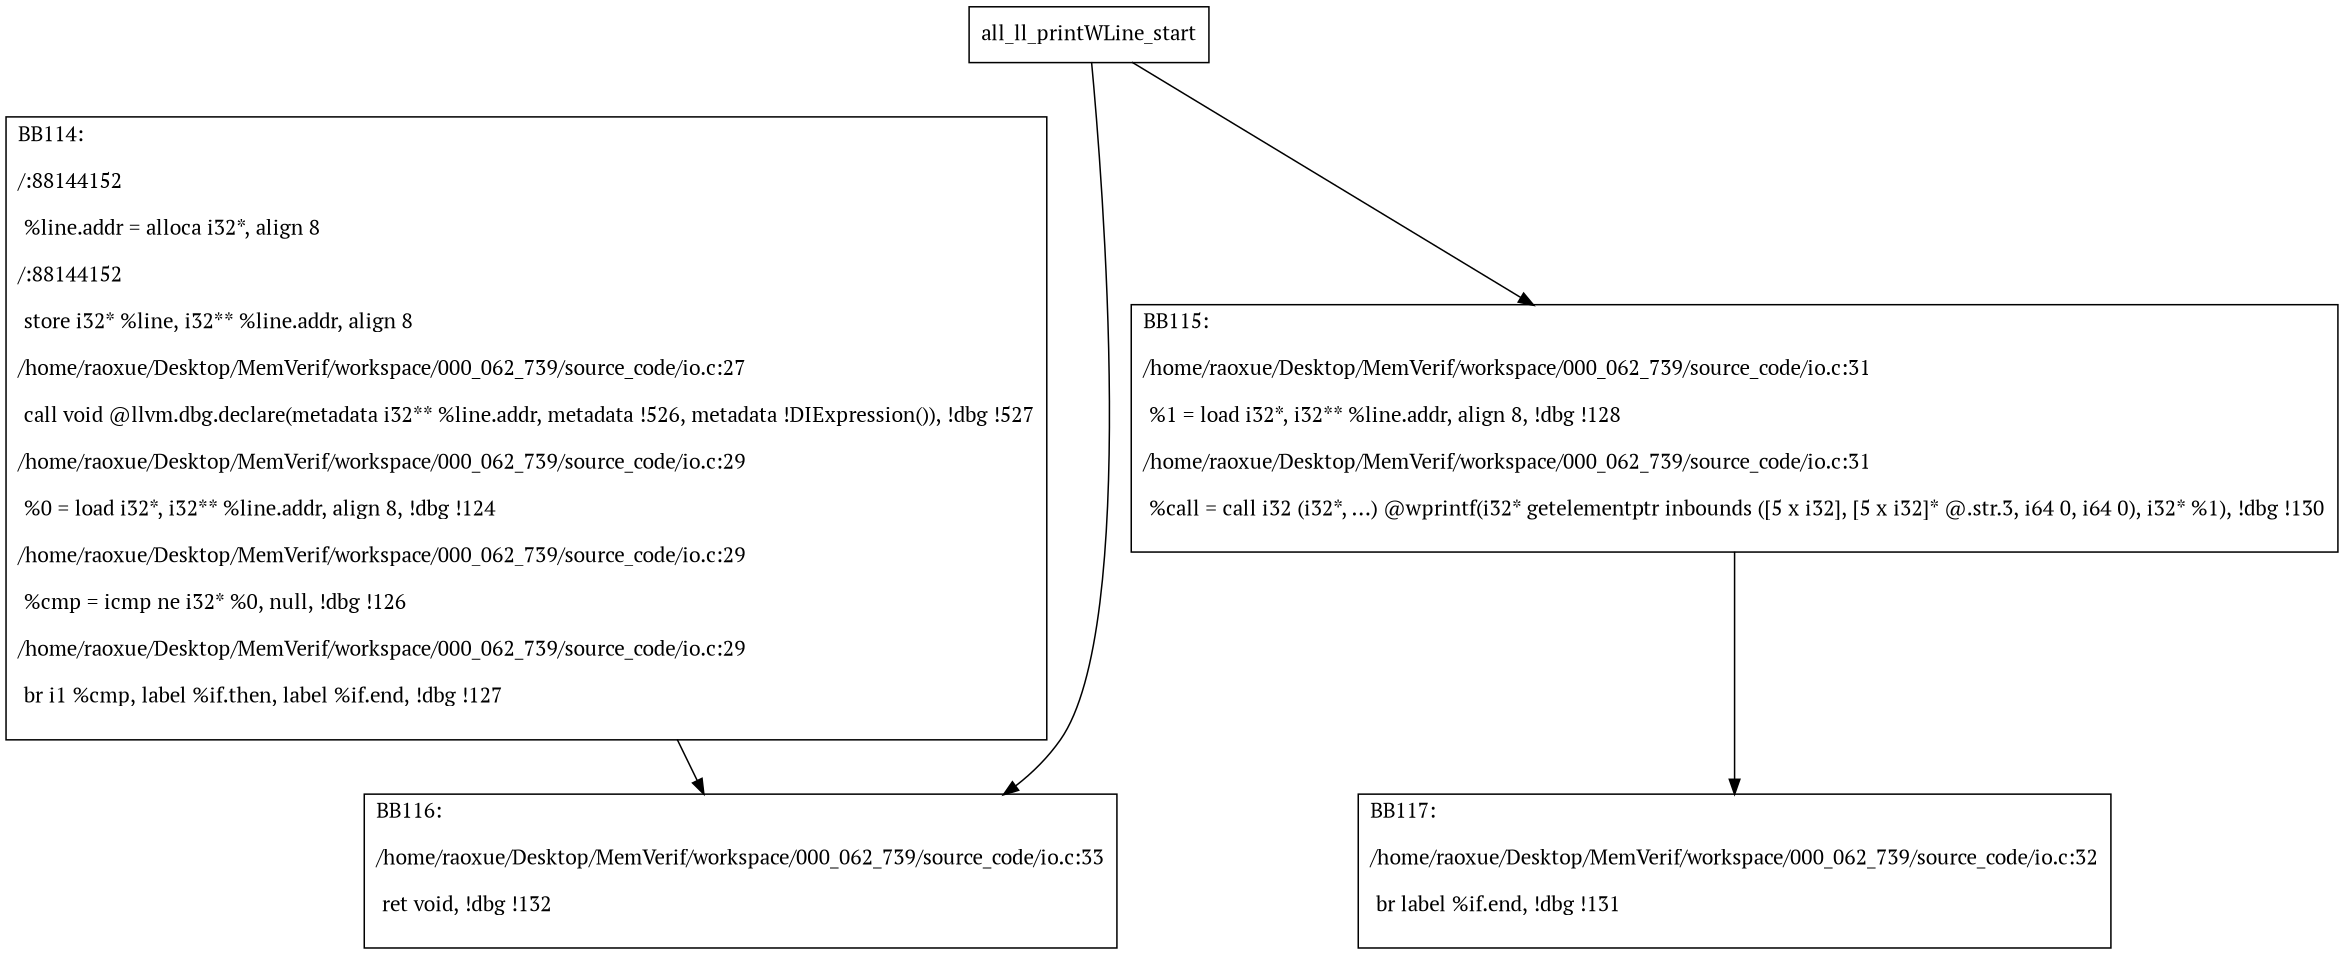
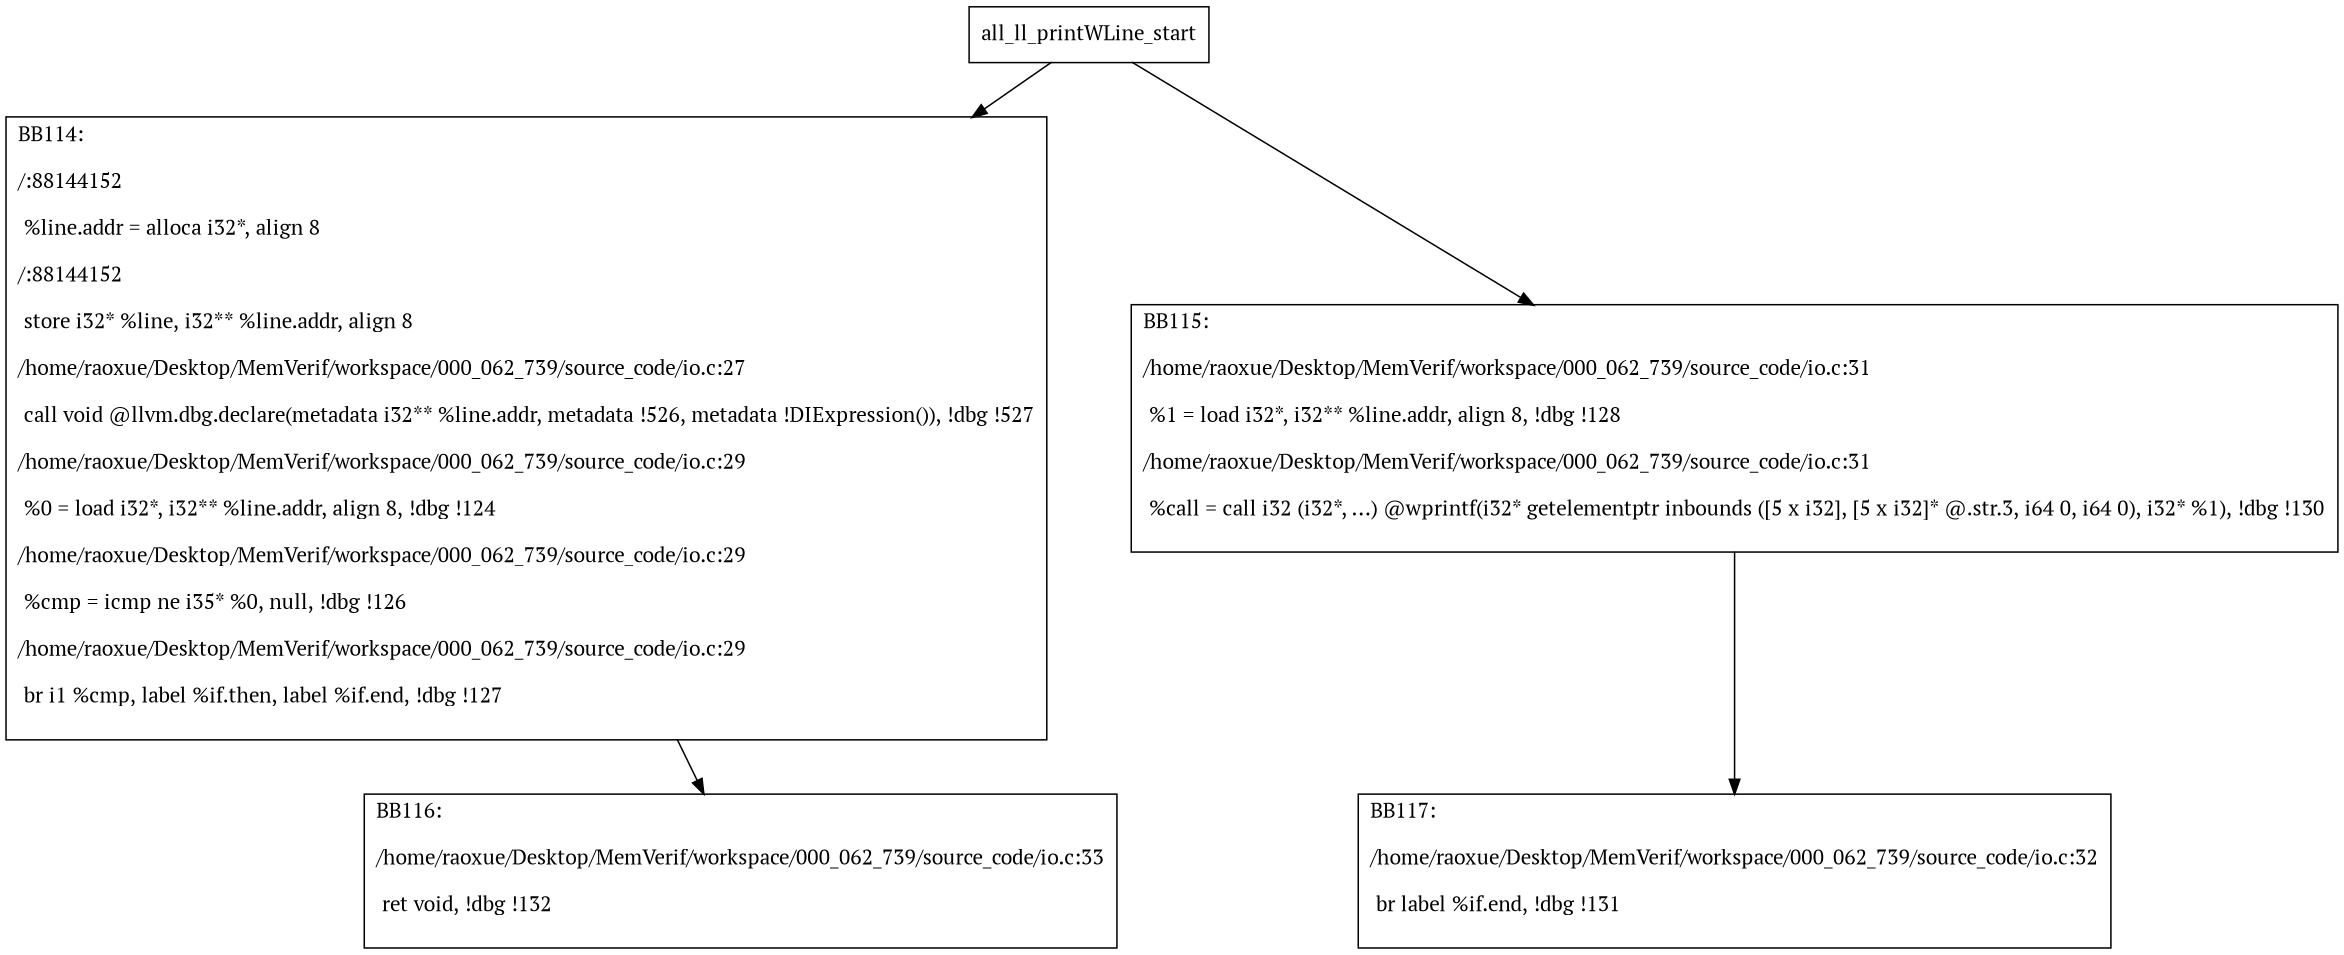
  digraph {
    fontname="PT Serif"
    node [fontname="PT Serif" shape=record]
    edge [fontname="PT Serif"]
    n1 [label="{all_ll_printWLine_start}"]
-   n2 [label="{BB114:\l\l/:88144152\l\n  %line.addr = alloca i32*, align 8\l\n/:88144152\l\n  store i32* %line, i32** %line.addr, align 8\l\n/home/raoxue/Desktop/MemVerif/workspace/000_062_739/source_code/io.c:27\l\n  call void @llvm.dbg.declare(metadata i32** %line.addr, metadata !526, metadata !DIExpression()), !dbg !527\l\n/home/raoxue/Desktop/MemVerif/workspace/000_062_739/source_code/io.c:29\l\n  %0 = load i32*, i32** %line.addr, align 8, !dbg !124\l\n/home/raoxue/Desktop/MemVerif/workspace/000_062_739/source_code/io.c:29\l\n  %cmp = icmp ne i32* %0, null, !dbg !126\l\n/home/raoxue/Desktop/MemVerif/workspace/000_062_739/source_code/io.c:29\l\n  br i1 %cmp, label %if.then, label %if.end, !dbg !127\l\n}"]
+   n2 [label="{BB114:\l\l/:88144152\l\n  %line.addr = alloca i32*, align 8\l\n/:88144152\l\n  store i32* %line, i32** %line.addr, align 8\l\n/home/raoxue/Desktop/MemVerif/workspace/000_062_739/source_code/io.c:27\l\n  call void @llvm.dbg.declare(metadata i32** %line.addr, metadata !526, metadata !DIExpression()), !dbg !527\l\n/home/raoxue/Desktop/MemVerif/workspace/000_062_739/source_code/io.c:29\l\n  %0 = load i32*, i32** %line.addr, align 8, !dbg !124\l\n/home/raoxue/Desktop/MemVerif/workspace/000_062_739/source_code/io.c:29\l\n  %cmp = icmp ne i35* %0, null, !dbg !126\l\n/home/raoxue/Desktop/MemVerif/workspace/000_062_739/source_code/io.c:29\l\n  br i1 %cmp, label %if.then, label %if.end, !dbg !127\l\n}"]
    n3 [label="{BB115:\l\l/home/raoxue/Desktop/MemVerif/workspace/000_062_739/source_code/io.c:31\l\n  %1 = load i32*, i32** %line.addr, align 8, !dbg !128\l\n/home/raoxue/Desktop/MemVerif/workspace/000_062_739/source_code/io.c:31\l\n  %call = call i32 (i32*, ...) @wprintf(i32* getelementptr inbounds ([5 x i32], [5 x i32]* @.str.3, i64 0, i64 0), i32* %1), !dbg !130\l\n}"]
    n4 [label="{BB116:\l\l/home/raoxue/Desktop/MemVerif/workspace/000_062_739/source_code/io.c:33\l\n  ret void, !dbg !132\l\n}"]
    n5 [label="{BB117:\l\l/home/raoxue/Desktop/MemVerif/workspace/000_062_739/source_code/io.c:32\l\n  br label %if.end, !dbg !131\l\n}"]
-   n1 -> n4
+   n1 -> n2
    n1 -> n3
    n2 -> n4
    n3 -> n5
  }
